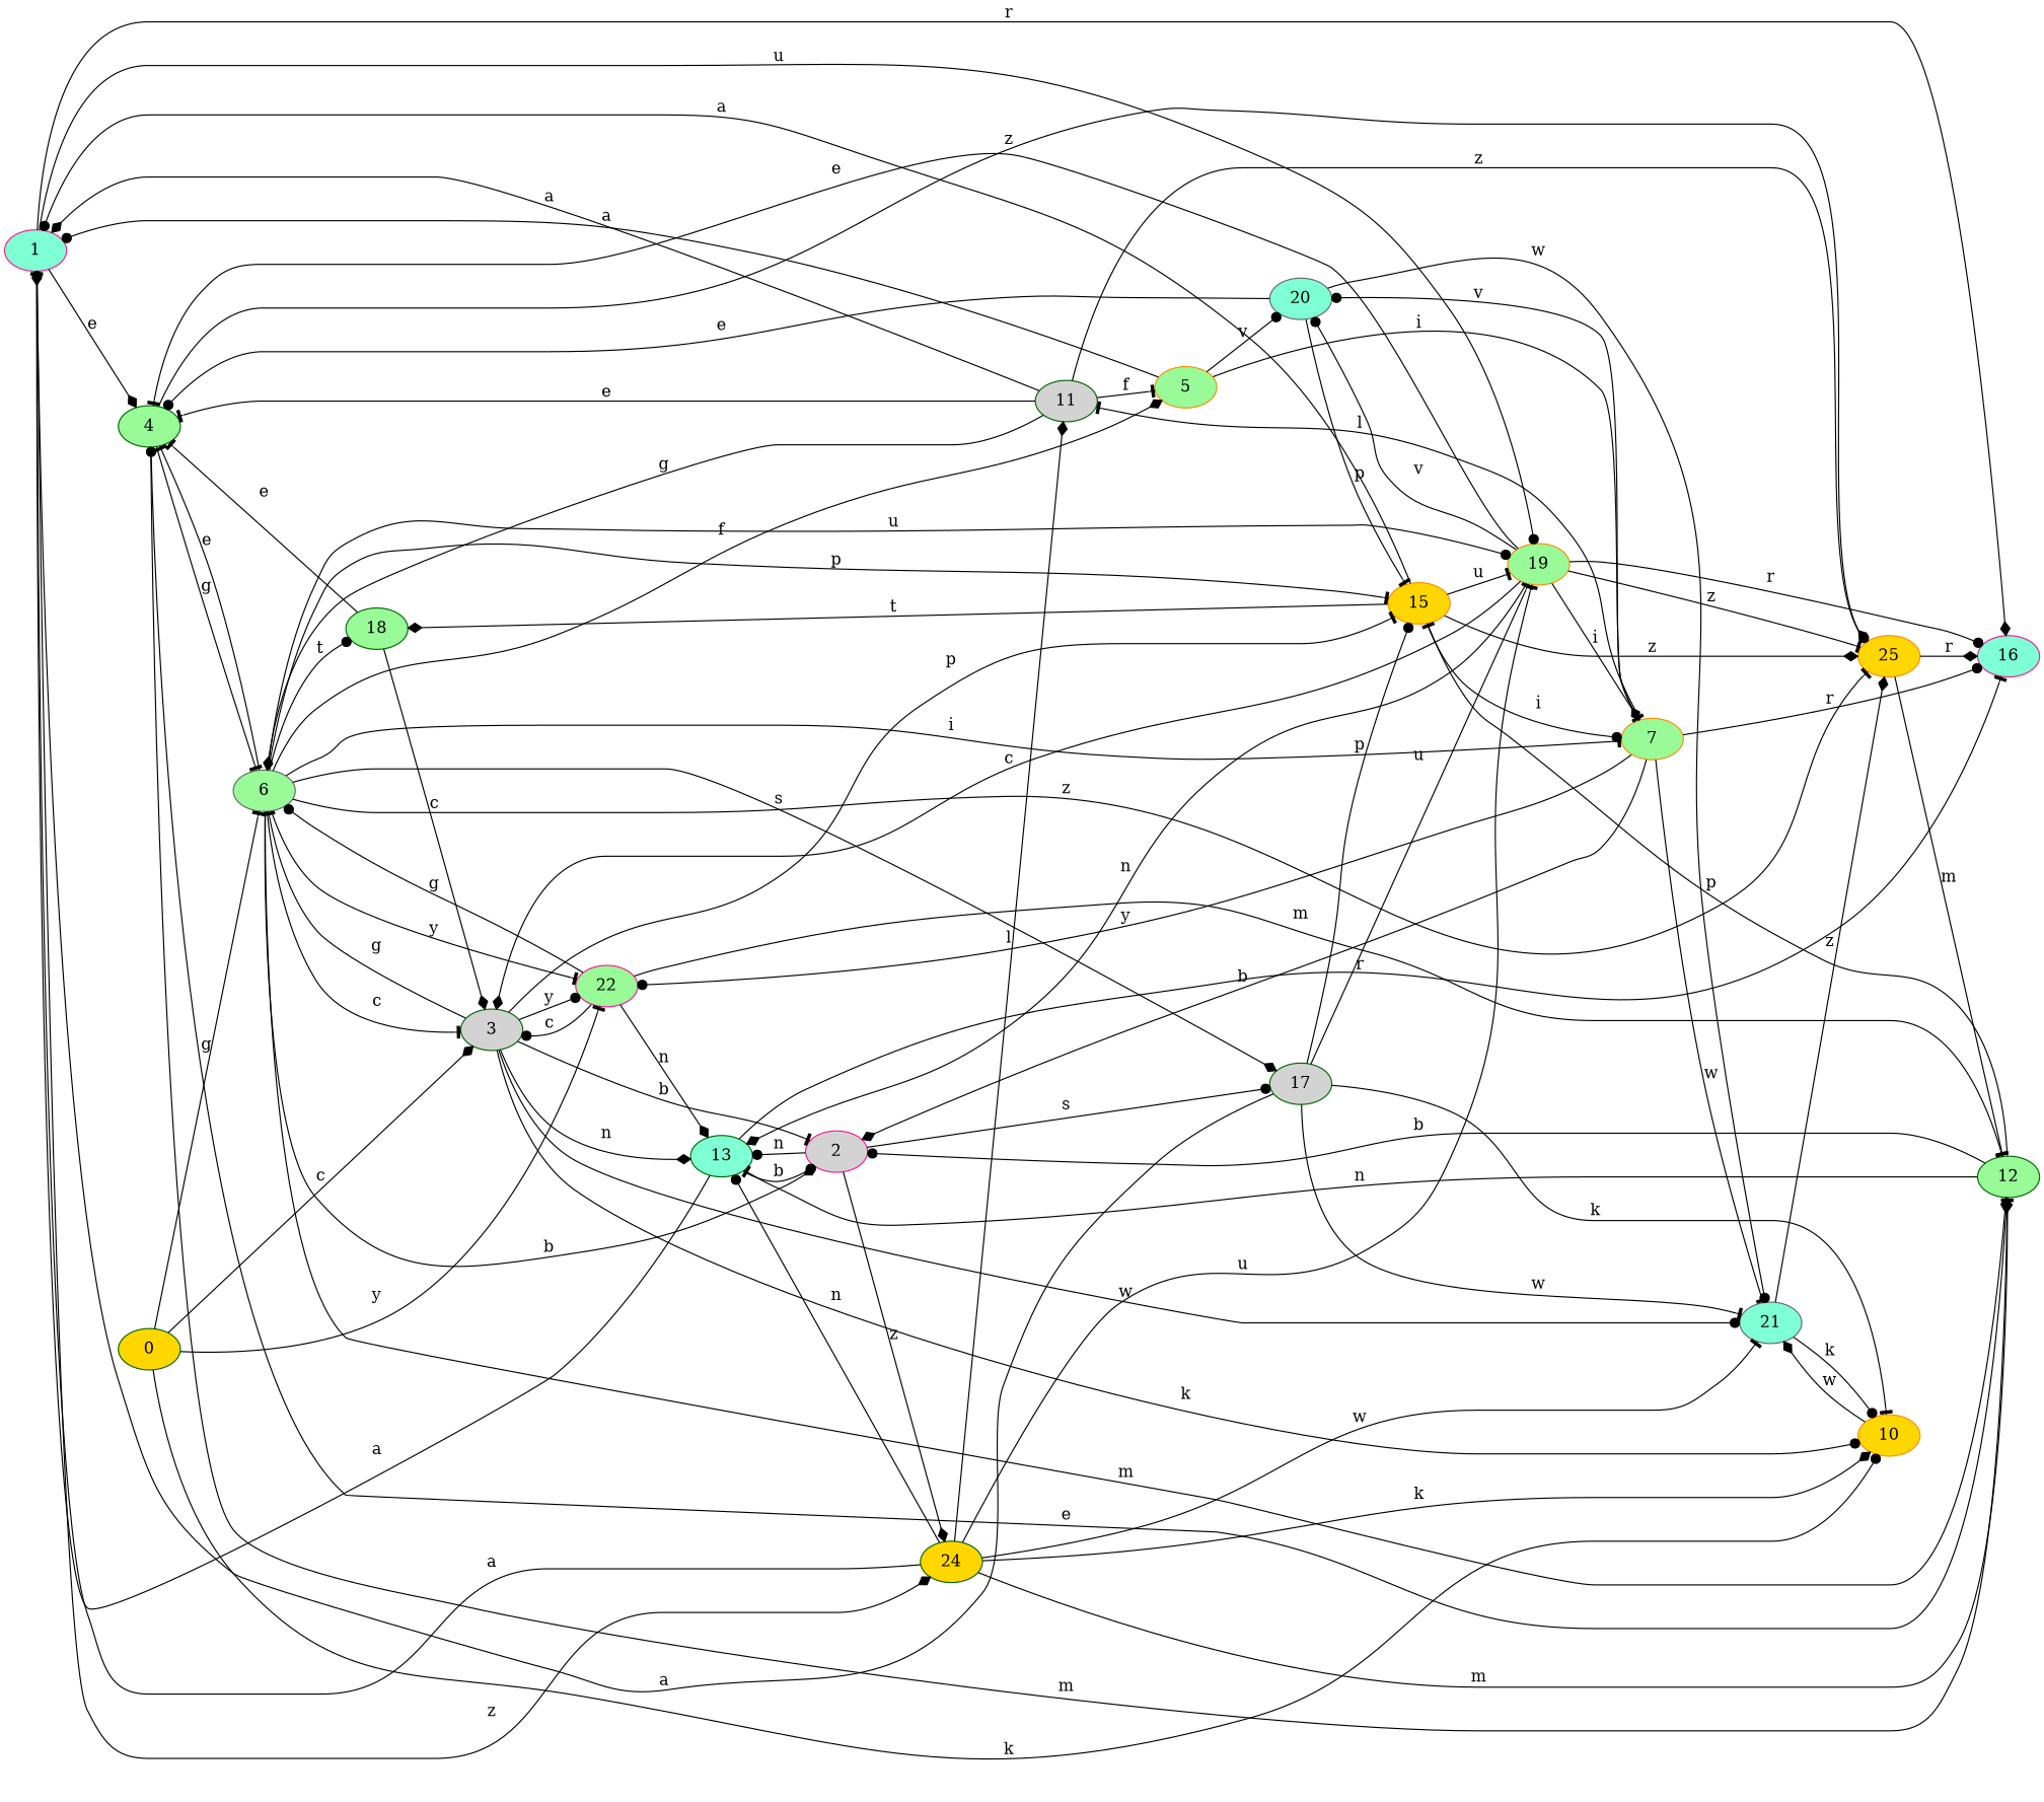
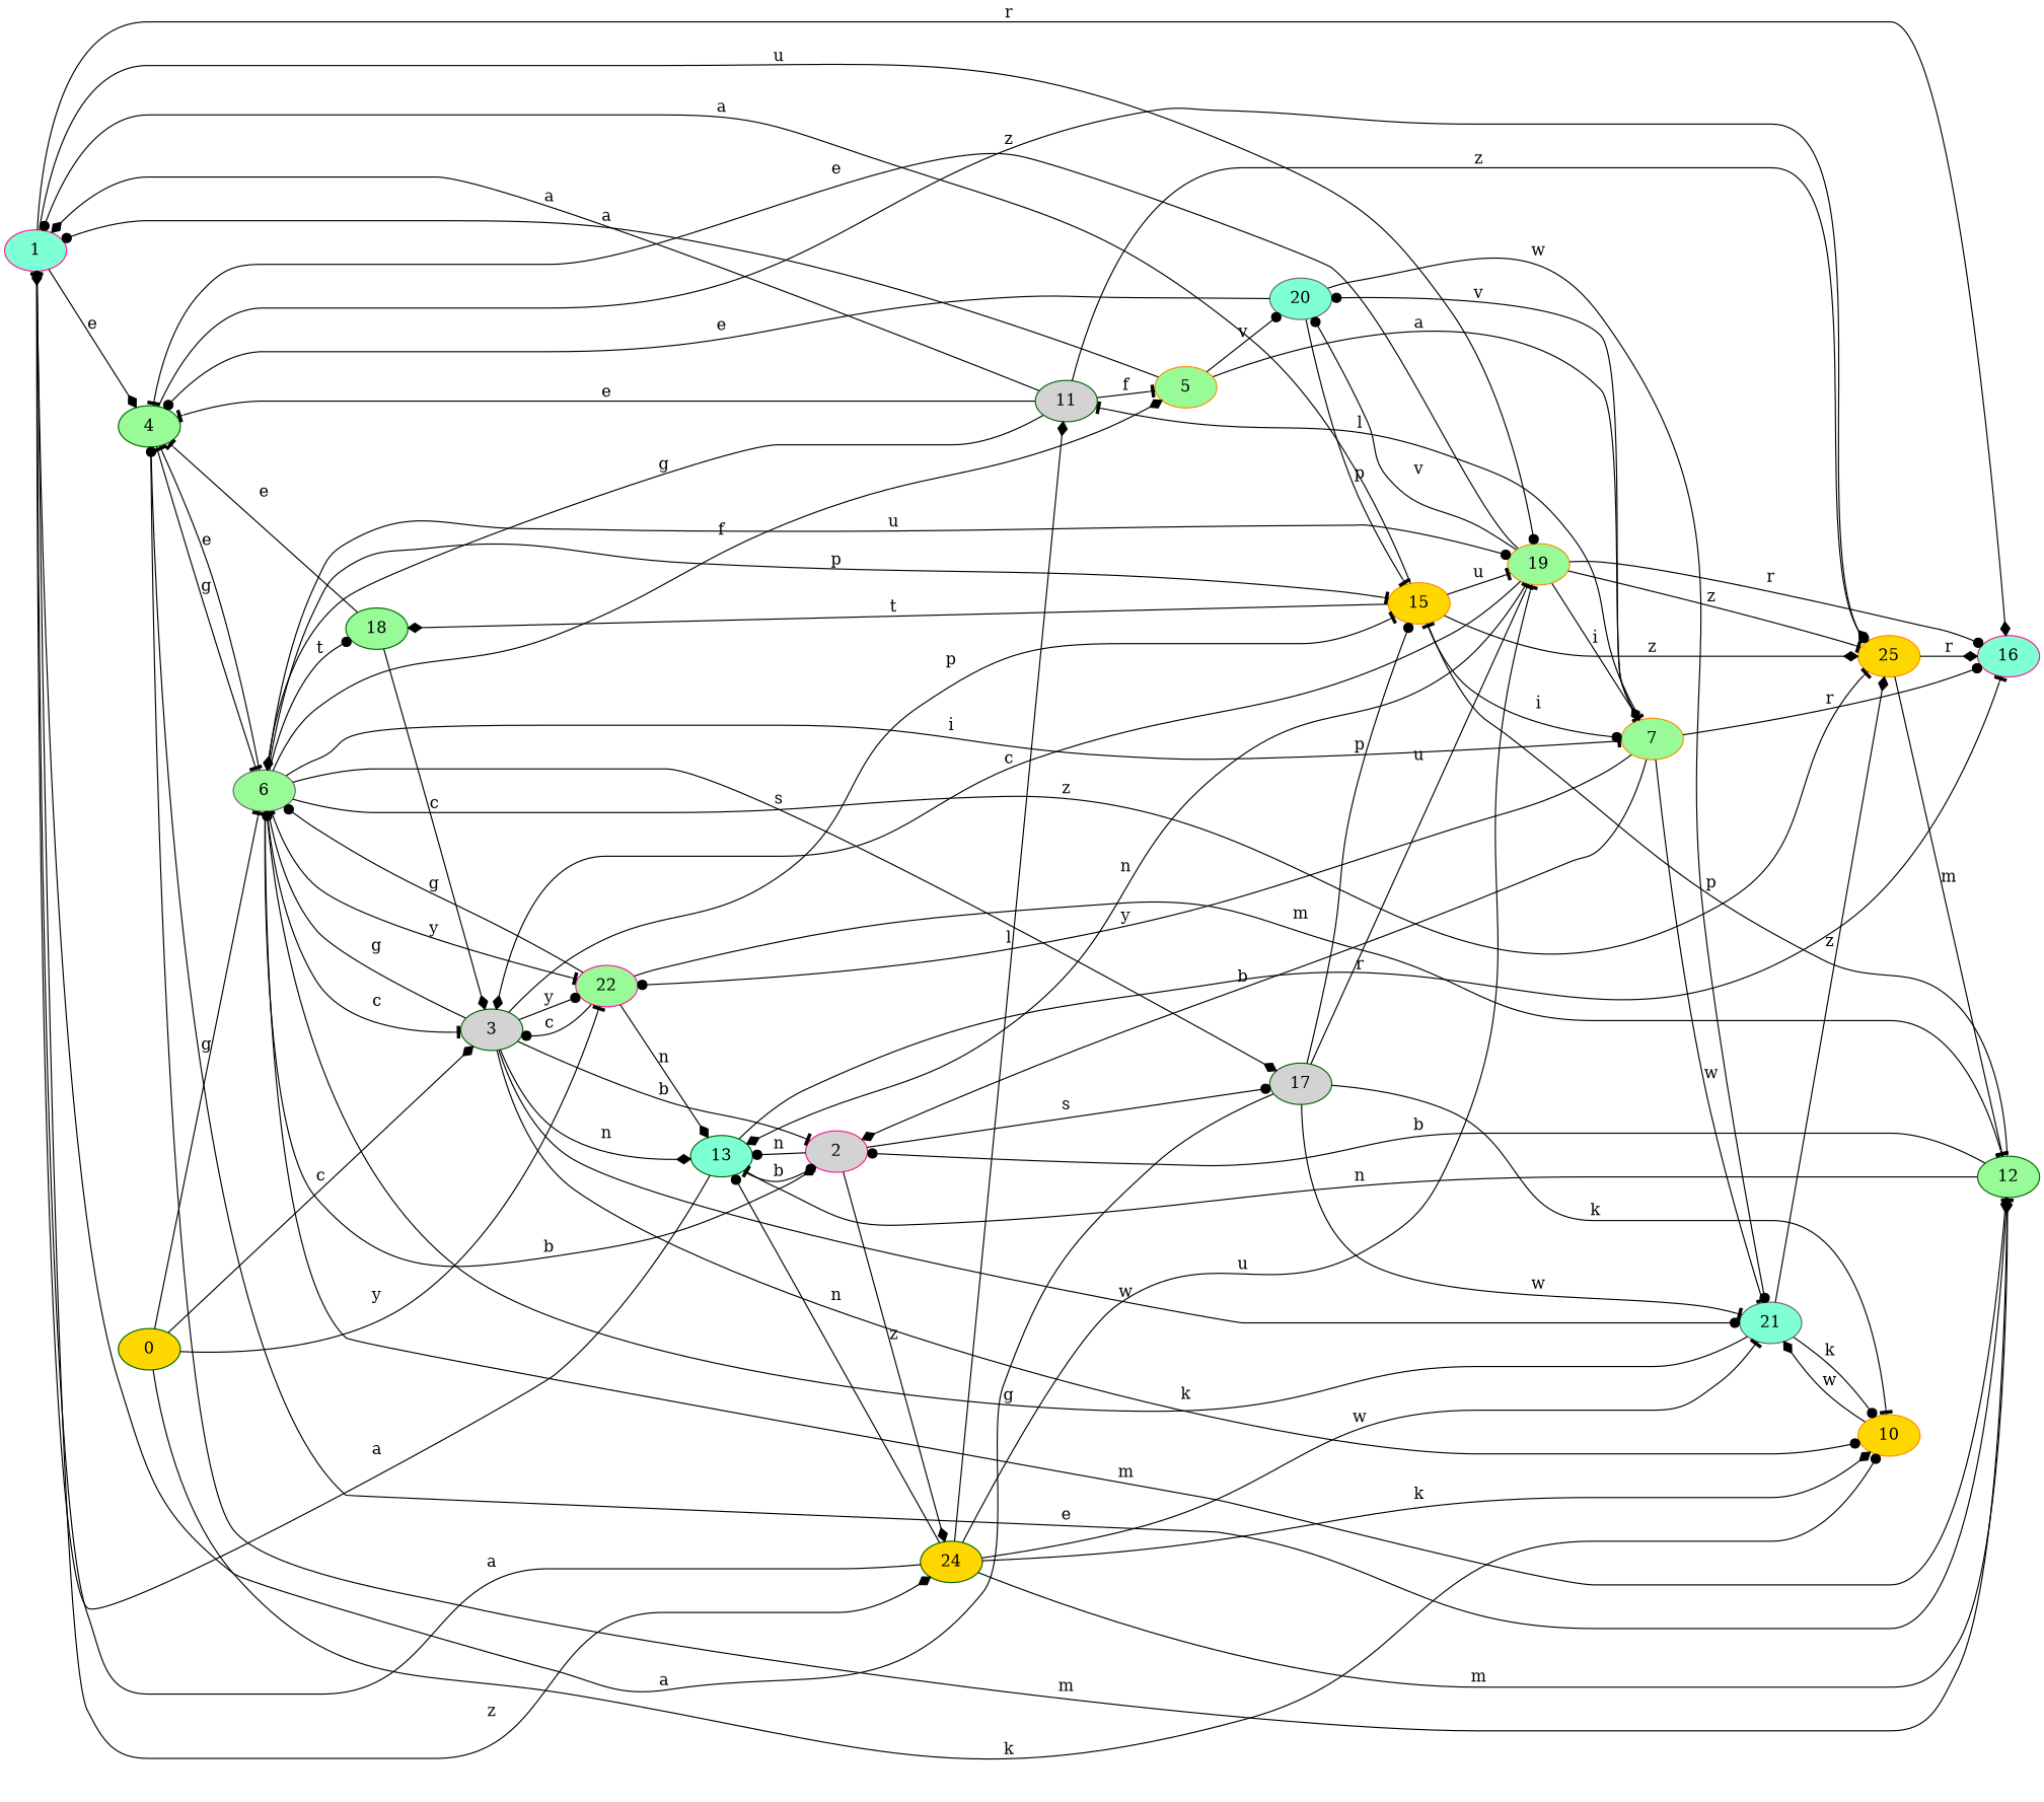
  strict digraph {
    rankdir=LR
    node [color=darkgreen fillcolor=palegreen style=filled]
    edge [arrowhead=tee]
    1 [color=deeppink fillcolor=aquamarine]
    4
    16 [color=deeppink fillcolor=aquamarine]
    19 [color=darkorange]
    24 [fillcolor=gold]
    6 [color=gray40]
    12
    25 [color=darkorange fillcolor=gold]
    13 [fillcolor=aquamarine]
    3 [fillcolor=lightgrey]
    7 [color=darkorange]
    20 [color=gray40 fillcolor=aquamarine]
    10 [color=darkorange fillcolor=gold]
    21 [color=gray40 fillcolor=aquamarine]
    11 [fillcolor=lightgrey]
    2 [color=deeppink fillcolor=lightgrey]
    17 [fillcolor=lightgrey]
    15 [color=darkorange fillcolor=gold]
    22 [color=deeppink]
    5 [color=darkorange]
    18
    0 [fillcolor=gold]
    1 -> 4 [arrowhead=diamond label=e]
    1 -> 16 [arrowhead=diamond label=r]
    1 -> 19 [arrowhead=dot label=u]
    1 -> 24 [arrowhead=diamond label=z]
    4 -> 6 [label=g]
    4 -> 12 [label=m]
    4 -> 25 [arrowhead=dot label=z]
    19 -> 4 [label=e]
    19 -> 16 [arrowhead=dot label=r]
    19 -> 25 [label=z]
    19 -> 13 [arrowhead=diamond label=n]
    19 -> 3 [arrowhead=diamond label=c]
    19 -> 7 [label=i]
    19 -> 20 [arrowhead=dot label=v]
    24 -> 1 [arrowhead=diamond label=a]
    24 -> 19 [label=u]
    24 -> 12 [arrowhead=diamond label=m]
    24 -> 13 [arrowhead=dot label=n]
    24 -> 10 [arrowhead=diamond label=k]
    24 -> 21 [label=w]
    24 -> 11 [arrowhead=diamond label=l]
    6 -> 4 [label=e]
    6 -> 19 [arrowhead=dot label=u]
    6 -> 12 [arrowhead=diamond label=m]
    6 -> 25 [label=z]
    6 -> 3 [label=c]
    6 -> 7 [label=i]
    6 -> 2 [arrowhead=diamond label=b]
    6 -> 17 [arrowhead=diamond label=s]
    6 -> 15 [label=p]
    6 -> 22 [label=y]
    6 -> 5 [arrowhead=diamond label=f]
    6 -> 18 [arrowhead=dot label=t]
    12 -> 4 [arrowhead=dot label=e]
    12 -> 13 [label=n]
    12 -> 2 [arrowhead=dot label=b]
    12 -> 15 [label=p]
    25 -> 16 [arrowhead=diamond label=r]
    25 -> 12 [label=m]
    13 -> 1 [label=a]
    13 -> 16 [label=r]
    13 -> 2 [arrowhead=dot label=b]
    3 -> 6 [label=g]
    3 -> 13 [arrowhead=diamond label=n]
    3 -> 10 [arrowhead=dot label=k]
    3 -> 21 [arrowhead=dot label=w]
    3 -> 2 [label=b]
    3 -> 15 [label=p]
    3 -> 22 [arrowhead=dot label=y]
    7 -> 16 [arrowhead=dot label=r]
    7 -> 20 [arrowhead=dot label=v]
    7 -> 21 [label=w]
    7 -> 11 [label=l]
    7 -> 2 [arrowhead=diamond label=b]
    7 -> 22 [arrowhead=dot label=y]
    20 -> 4 [arrowhead=dot label=e]
    20 -> 21 [arrowhead=dot label=w]
    20 -> 15 [label=p]
    10 -> 21 [arrowhead=diamond label=w]
+   21 -> 6 [arrowhead=dot label=g]
    21 -> 25 [arrowhead=diamond label=z]
    21 -> 10 [arrowhead=dot label=k]
    11 -> 1 [arrowhead=diamond label=a]
    11 -> 4 [label=e]
    11 -> 6 [arrowhead=diamond label=g]
    11 -> 25 [arrowhead=diamond label=z]
    11 -> 5 [label=f]
    2 -> 24 [arrowhead=diamond label=z]
    2 -> 13 [arrowhead=dot label=n]
    2 -> 17 [arrowhead=dot label=s]
    17 -> 1 [arrowhead=dot label=a]
    17 -> 19 [label=u]
    17 -> 10 [label=k]
    17 -> 21 [label=w]
    17 -> 15 [arrowhead=dot label=p]
    15 -> 1 [arrowhead=dot label=a]
    15 -> 19 [label=u]
    15 -> 25 [arrowhead=diamond label=z]
    15 -> 7 [arrowhead=dot label=i]
    15 -> 18 [arrowhead=diamond label=t]
    22 -> 6 [arrowhead=dot label=g]
    22 -> 12 [label=m]
    22 -> 13 [arrowhead=diamond label=n]
    22 -> 3 [arrowhead=dot label=c]
    5 -> 1 [arrowhead=dot label=a]
-   5 -> 7 [arrowhead=diamond label=i]
+   5 -> 7 [arrowhead=diamond label=a]
    5 -> 20 [arrowhead=dot label=v]
    18 -> 4 [label=e]
    18 -> 3 [arrowhead=diamond label=c]
    0 -> 6 [label=g]
    0 -> 3 [arrowhead=diamond label=c]
    0 -> 10 [arrowhead=dot label=k]
    0 -> 22 [label=y]
  }
